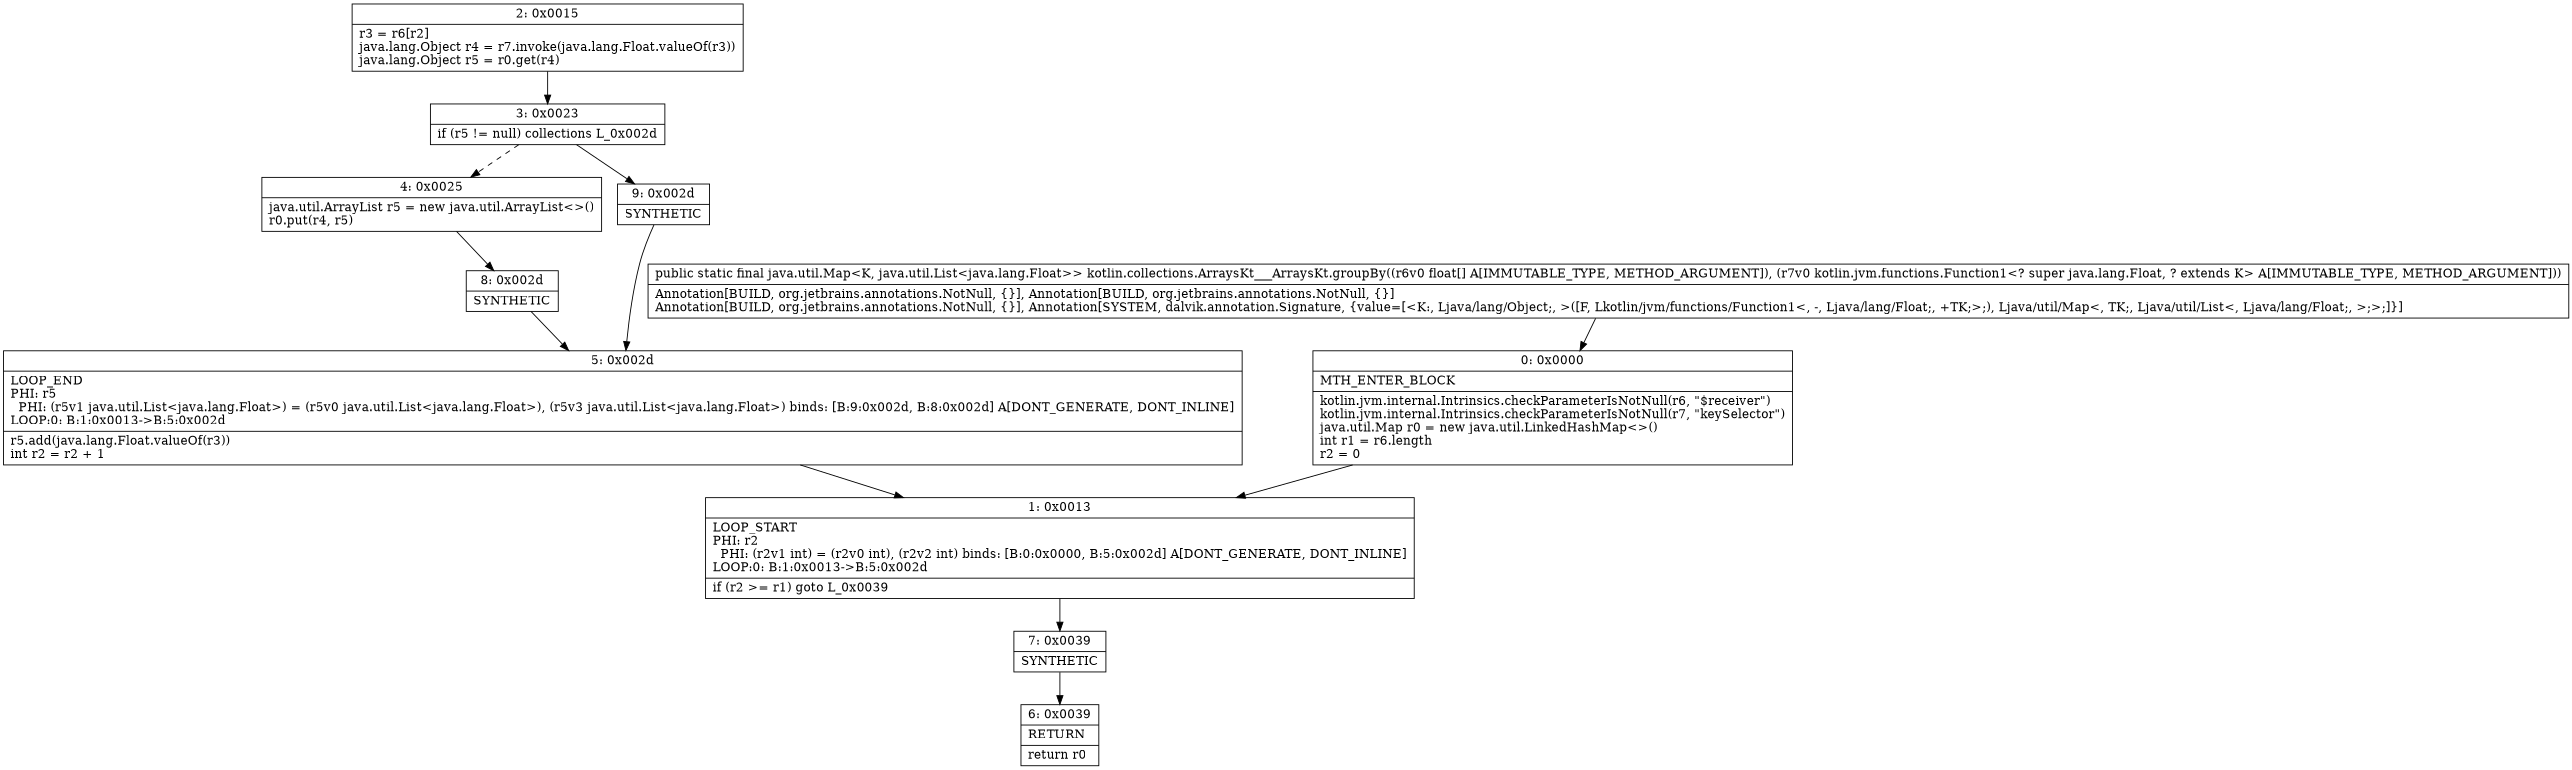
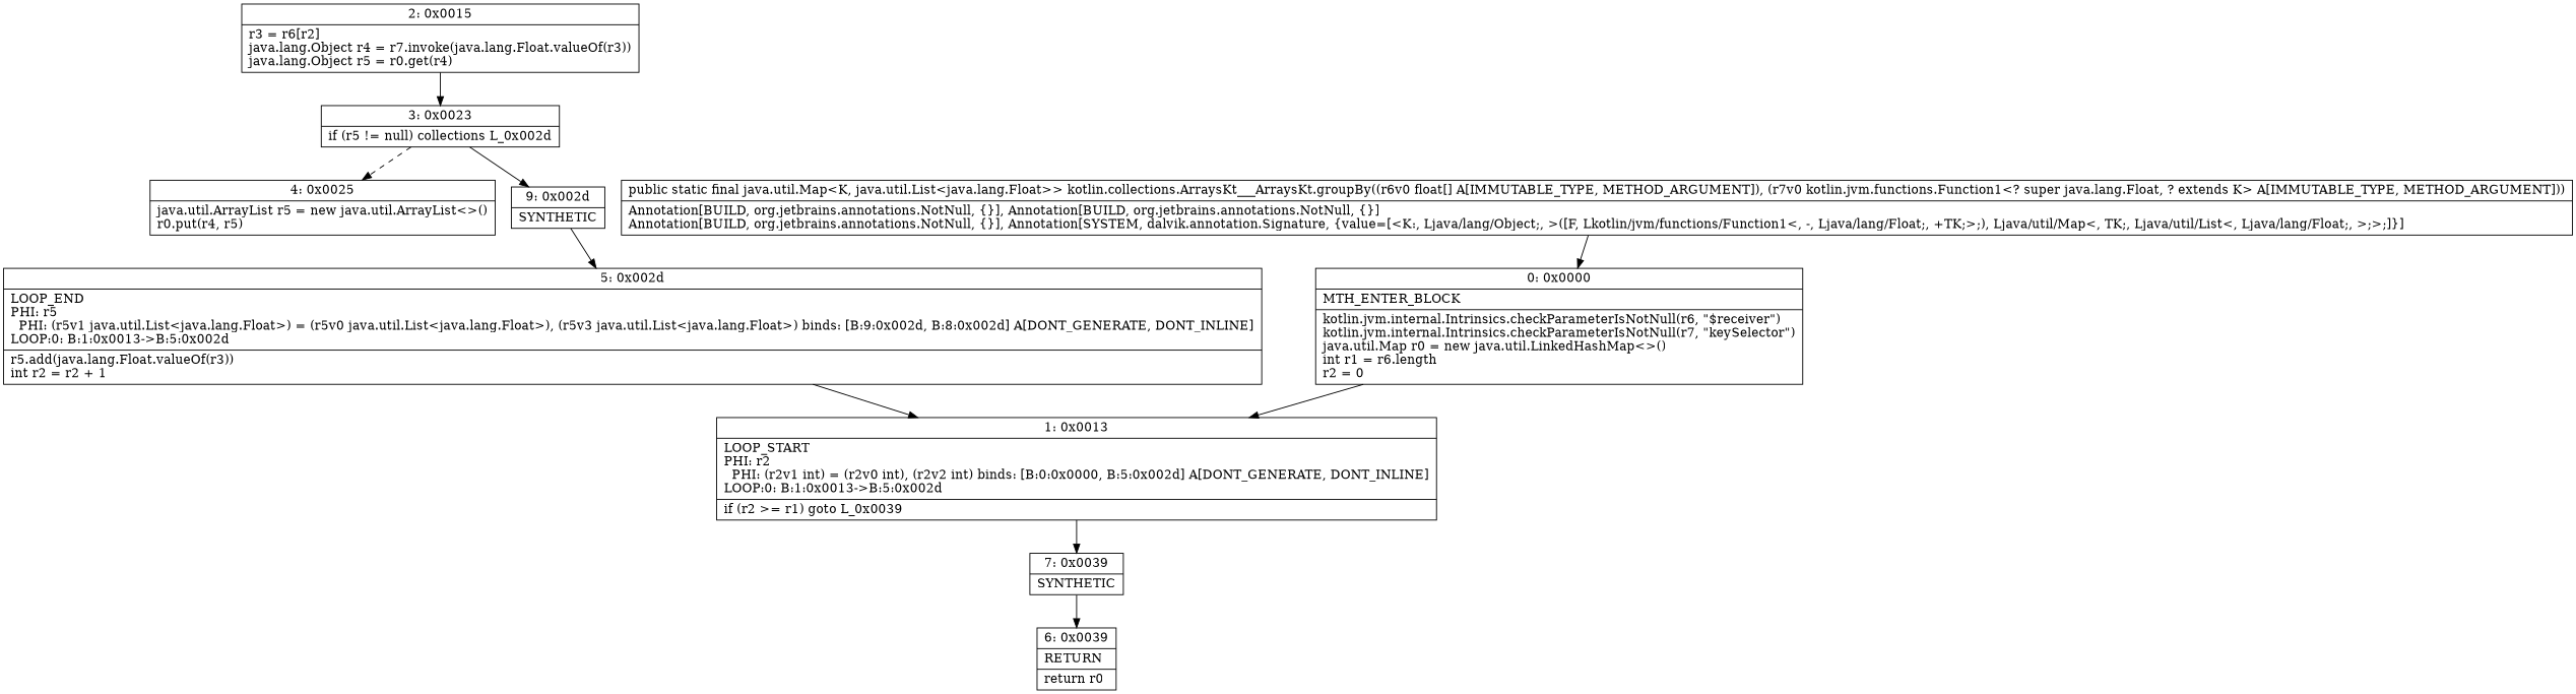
  digraph {
    node [shape=record]
    n1 [label="{0\:\ 0x0000|MTH_ENTER_BLOCK\l|kotlin.jvm.internal.Intrinsics.checkParameterIsNotNull(r6, \"$receiver\")\lkotlin.jvm.internal.Intrinsics.checkParameterIsNotNull(r7, \"keySelector\")\ljava.util.Map r0 = new java.util.LinkedHashMap\<\>()\lint r1 = r6.length\lr2 = 0\l}"]
    n2 [label="{1\:\ 0x0013|LOOP_START\lPHI: r2 \l  PHI: (r2v1 int) = (r2v0 int), (r2v2 int) binds: [B:0:0x0000, B:5:0x002d] A[DONT_GENERATE, DONT_INLINE]\lLOOP:0: B:1:0x0013\-\>B:5:0x002d\l|if (r2 \>= r1) goto L_0x0039\l}"]
    n3 [label="{7\:\ 0x0039|SYNTHETIC\l}"]
    n4 [label="{2\:\ 0x0015|r3 = r6[r2]\ljava.lang.Object r4 = r7.invoke(java.lang.Float.valueOf(r3))\ljava.lang.Object r5 = r0.get(r4)\l}"]
    n5 [label="{3\:\ 0x0023|if (r5 != null) collections L_0x002d\l}"]
    n6 [label="{6\:\ 0x0039|RETURN\l|return r0\l}"]
    n7 [label="{4\:\ 0x0025|java.util.ArrayList r5 = new java.util.ArrayList\<\>()\lr0.put(r4, r5)\l}"]
    n8 [label="{9\:\ 0x002d|SYNTHETIC\l}"]
-   n9 [label="{8\:\ 0x002d|SYNTHETIC\l}"]
    n10 [label="{5\:\ 0x002d|LOOP_END\lPHI: r5 \l  PHI: (r5v1 java.util.List\<java.lang.Float\>) = (r5v0 java.util.List\<java.lang.Float\>), (r5v3 java.util.List\<java.lang.Float\>) binds: [B:9:0x002d, B:8:0x002d] A[DONT_GENERATE, DONT_INLINE]\lLOOP:0: B:1:0x0013\-\>B:5:0x002d\l|r5.add(java.lang.Float.valueOf(r3))\lint r2 = r2 + 1\l}"]
    n11 [label="{public static final java.util.Map\<K, java.util.List\<java.lang.Float\>\> kotlin.collections.ArraysKt___ArraysKt.groupBy((r6v0 float[] A[IMMUTABLE_TYPE, METHOD_ARGUMENT]), (r7v0 kotlin.jvm.functions.Function1\<? super java.lang.Float, ? extends K\> A[IMMUTABLE_TYPE, METHOD_ARGUMENT]))  | Annotation[BUILD, org.jetbrains.annotations.NotNull, \{\}], Annotation[BUILD, org.jetbrains.annotations.NotNull, \{\}]\lAnnotation[BUILD, org.jetbrains.annotations.NotNull, \{\}], Annotation[SYSTEM, dalvik.annotation.Signature, \{value=[\<K:, Ljava\/lang\/Object;, \>([F, Lkotlin\/jvm\/functions\/Function1\<, \-, Ljava\/lang\/Float;, +TK;\>;), Ljava\/util\/Map\<, TK;, Ljava\/util\/List\<, Ljava\/lang\/Float;, \>;\>;]\}]\l}"]
    n1 -> n2
    n2 -> n3
    n3 -> n6
    n4 -> n5
    n5 -> n7 [style=dashed]
    n5 -> n8
-   n7 -> n9
    n8 -> n10
-   n9 -> n10
    n10 -> n2
    n11 -> n1
  }
